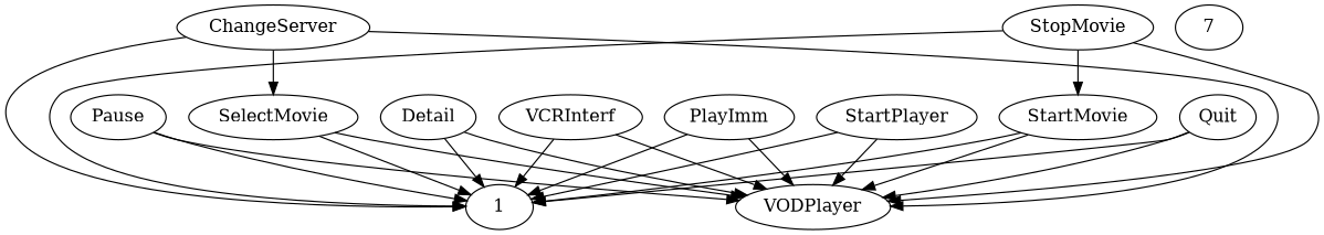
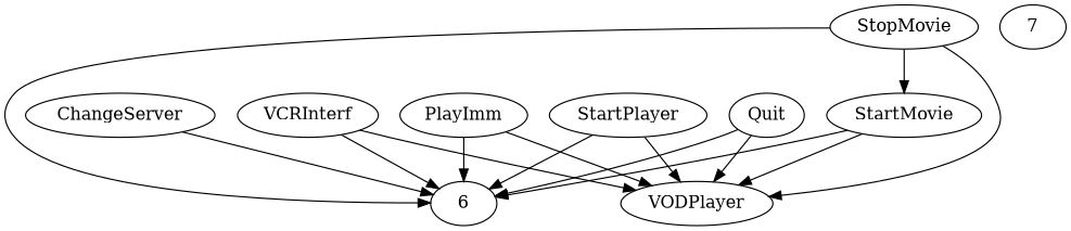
  digraph {
-   Detail
    VODPlayer
-   1
-   SelectMovie
+   1 [label=6]
    ChangeServer
    VCRInterf
    PlayImm
    StartPlayer
    Quit
    StartMovie
    StopMovie
    n12 [label=7]
-   Pause
-   Detail -> VODPlayer
-   Detail -> 1
-   SelectMovie -> VODPlayer
-   SelectMovie -> 1
-   ChangeServer -> VODPlayer
    ChangeServer -> 1
-   ChangeServer -> SelectMovie
    VCRInterf -> VODPlayer
    VCRInterf -> 1
    PlayImm -> VODPlayer
    PlayImm -> 1
    StartPlayer -> VODPlayer
    StartPlayer -> 1
    Quit -> VODPlayer
    Quit -> 1
    StartMovie -> VODPlayer
    StartMovie -> 1
    StopMovie -> VODPlayer
    StopMovie -> 1
    StopMovie -> StartMovie
-   Pause -> VODPlayer
-   Pause -> 1
  }
